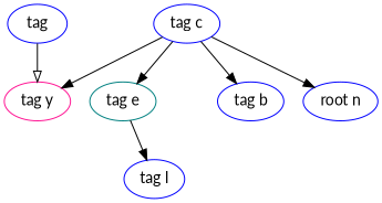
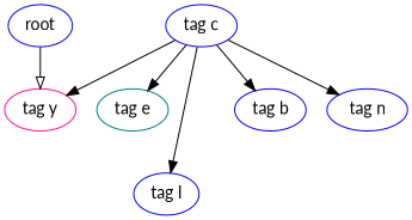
  digraph {
    fontname=Lato
    node [color=blue fontname=Lato]
    edge [arrowhead=normal fontname=Lato]
-   n1 [label=tag]
+   n1 [label=root]
    n2 [color=deeppink label="tag y"]
    n3 [label="tag c"]
    n4 [color=teal label="tag e"]
    n5 [label="tag l"]
    n6 [label="tag b"]
-   n7 [label="root n"]
+   n7 [label="tag n"]
    n1 -> n2 [arrowhead=onormal]
    n3 -> n2
    n3 -> n4
-   n4 -> n5
+   n3 -> n5
    n3 -> n6
    n3 -> n7
  }
